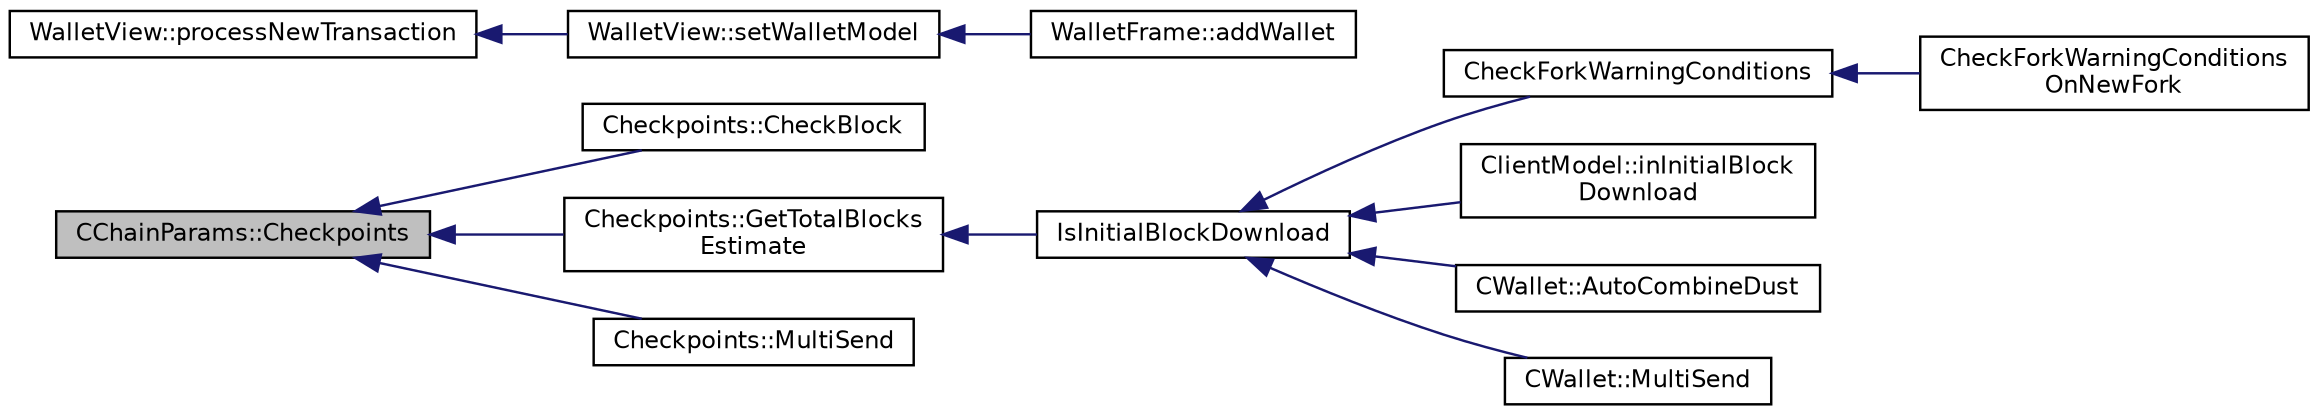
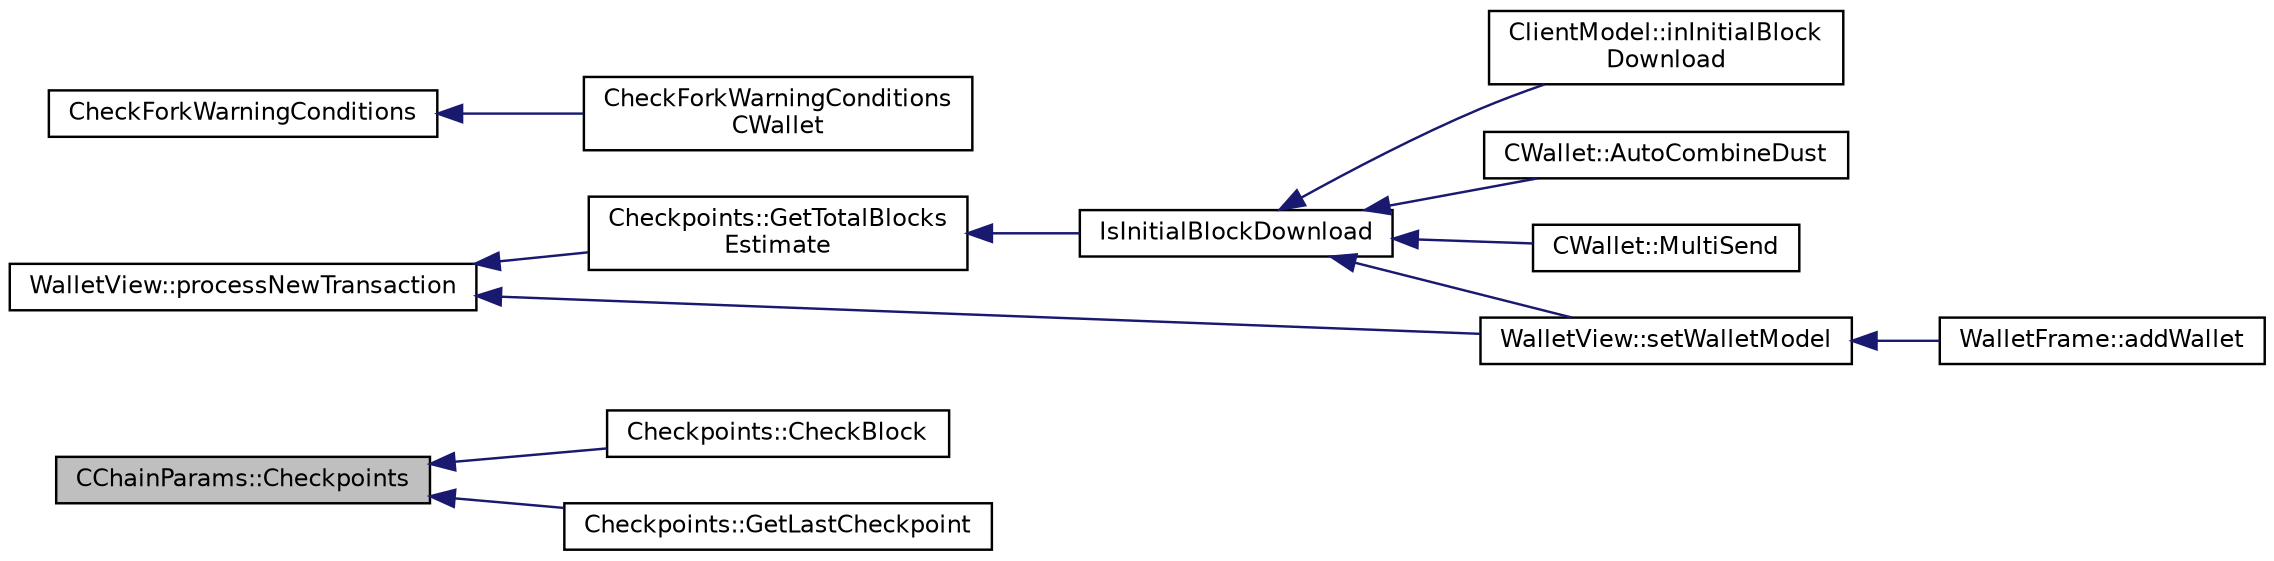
  digraph {
    rankdir=LR
    node [color=black fillcolor=white fontname=Helvetica fontsize=10 shape=record style=filled]
    edge [color=midnightblue dir=back fontname=Helvetica fontsize=10 labelfontname=Helvetica labelfontsize=10 style=solid]
    n1 [fillcolor=grey75 fontcolor=black height=0.2 label="CChainParams::Checkpoints" width=0.4]
    n2 [height=0.2 label="Checkpoints::CheckBlock" width=0.4]
    n3 [height=0.2 label="Checkpoints::GetTotalBlocks\lEstimate" width=0.4]
-   n4 [height=0.2 label="Checkpoints::MultiSend" width=0.4]
+   n4 [height=0.2 label="Checkpoints::GetLastCheckpoint" width=0.4]
    n5 [height=0.2 label=IsInitialBlockDownload width=0.4]
    n6 [height=0.2 label=CheckForkWarningConditions width=0.4]
    n7 [height=0.2 label="ClientModel::inInitialBlock\lDownload" width=0.4]
    n8 [height=0.2 label="CWallet::AutoCombineDust" width=0.4]
    n9 [height=0.2 label="CWallet::MultiSend" width=0.4]
-   n10 [height=0.2 label="CheckForkWarningConditions\lOnNewFork" width=0.4]
+   n10 [height=0.2 label="CheckForkWarningConditions\lCWallet" width=0.4]
    n11 [height=0.2 label="WalletView::processNewTransaction" width=0.4]
    n12 [height=0.2 label="WalletView::setWalletModel" width=0.4]
    n13 [height=0.2 label="WalletFrame::addWallet" width=0.4]
    n1 -> n2
-   n1 -> n3
+   n11 -> n3
    n1 -> n4
    n3 -> n5
-   n5 -> n6
+   n5 -> n12
    n5 -> n7
    n5 -> n8
    n5 -> n9
    n6 -> n10
    n11 -> n12
    n12 -> n13
  }
